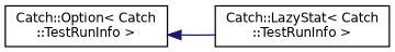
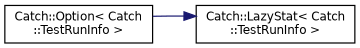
  digraph {
    rankdir=LR
    node [color=black fillcolor=white fontname=Helvetica fontsize=10 shape=record style=filled]
    n1 [height=0.2 label="Catch::Option\< Catch\l::TestRunInfo \>" width=0.4]
    n2 [height=0.2 label="Catch::LazyStat\< Catch\l::TestRunInfo \>" width=0.4]
-   n1 -> n2 [color=midnightblue dir=back fontname=Helvetica fontsize=10 labelfontname=Helvetica labelfontsize=10 style=solid]
+   n2 -> n1 [color=midnightblue dir=back fontname=Helvetica fontsize=10 labelfontname=Helvetica labelfontsize=10 style=solid]
  }
